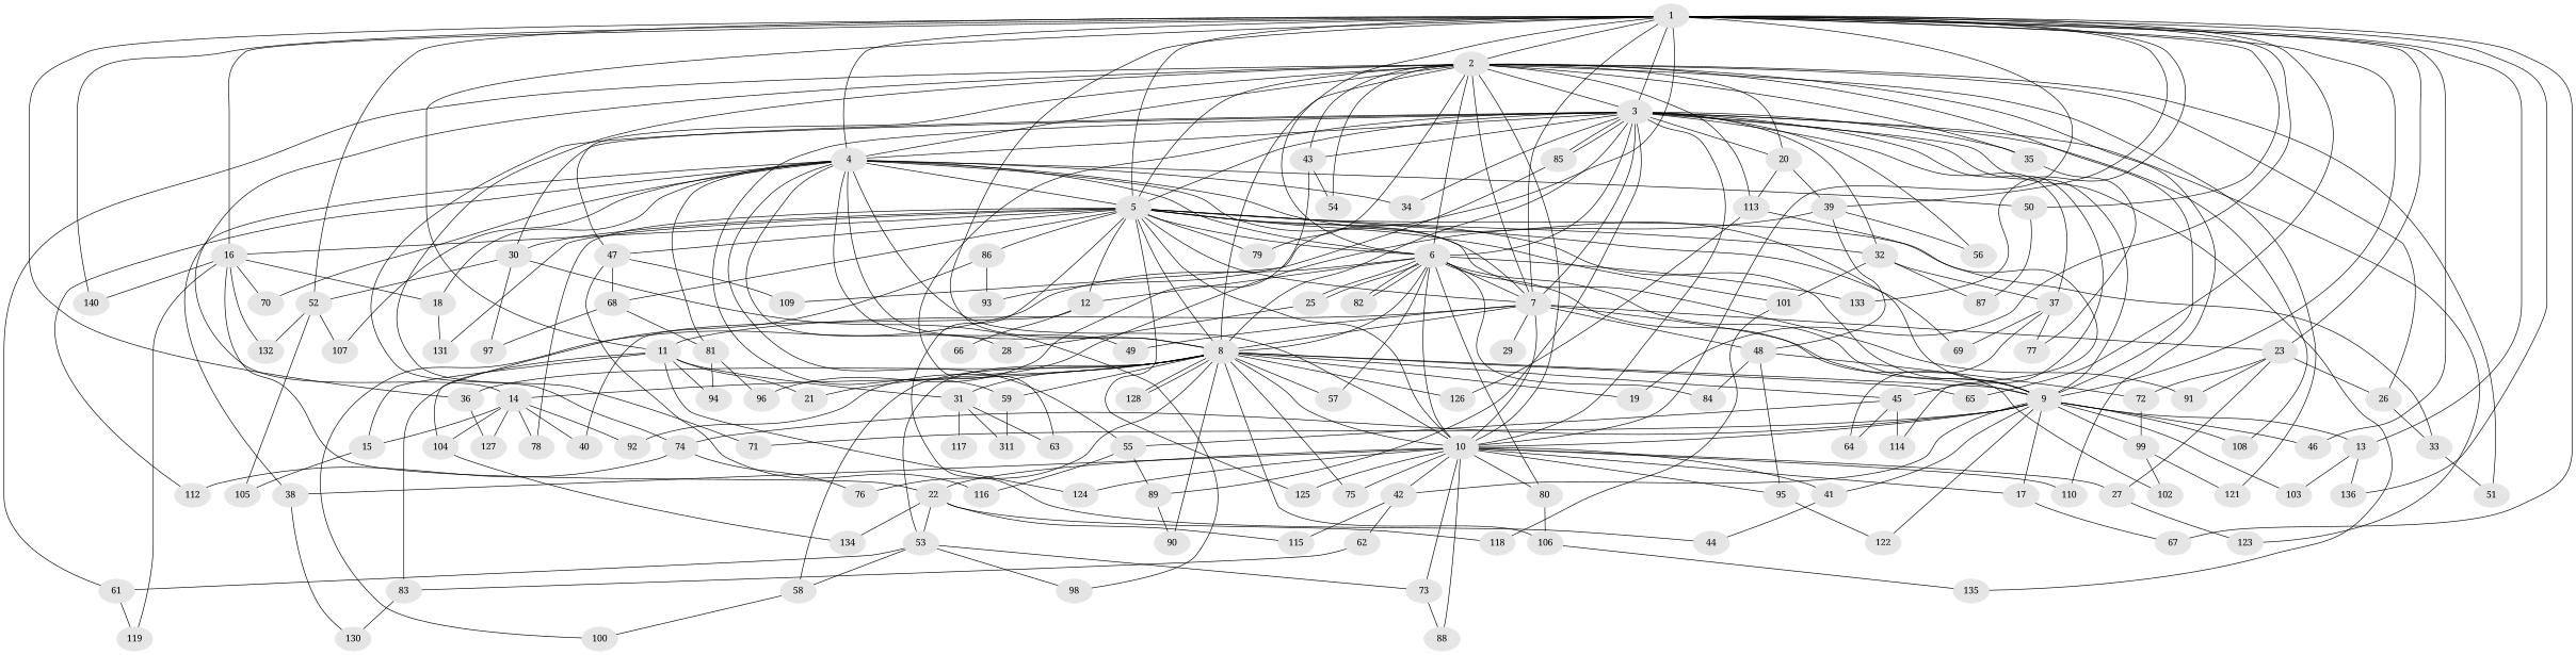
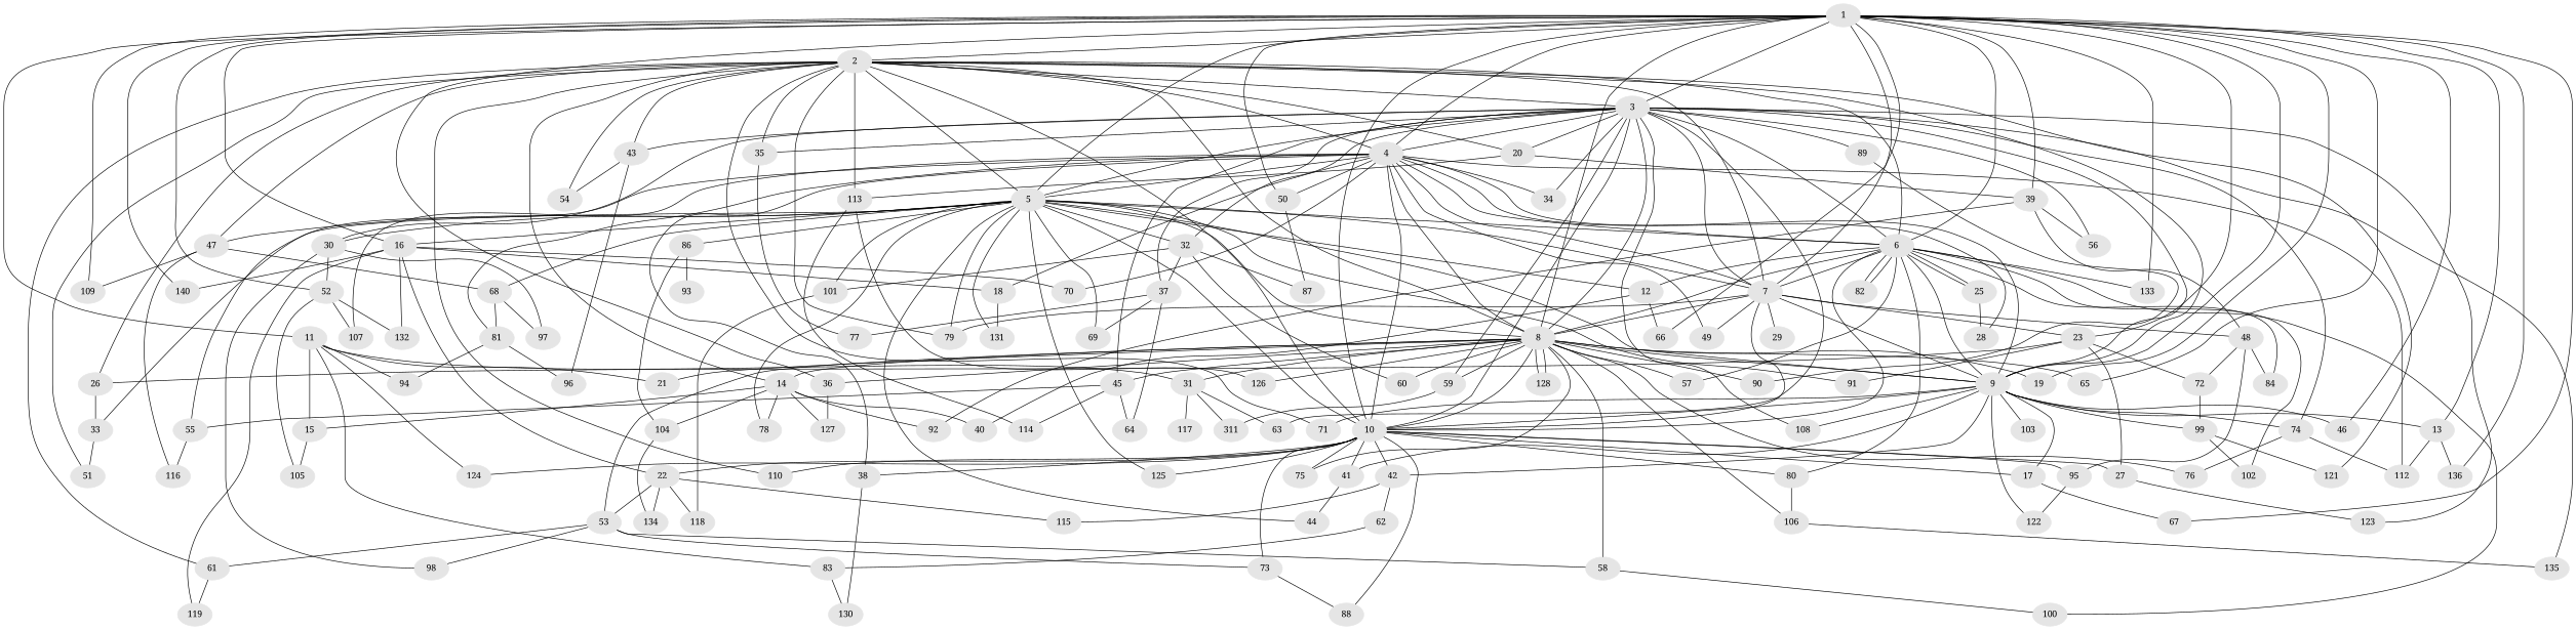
  graph {
    fontname="Noto Serif"
    node [color=gray90 fontname="Noto Serif" style=filled]
    edge [fontname="Noto Serif"]
    1
    2
    3
    4
    5
    6
    7
    8
    9
    10
    11
    13
    16
    19
    23
    36
    39
    46
    50
    52
    65
    66
    67
    109
    n25 [label=140]
    133
    136
    14
    20
    26
    35
    43
    47
    51
    54
    61
    71
    79
    110
    113
    121
    30
    32
    34
    37
    45
    56
    59
    63
    74
-   85
    89
    108
    123
    135
    18
    28
    38
    49
    55
    70
    81
    107
    112
    12
    33
    44
    68
    69
    78
    86
    91
    101
    125
    131
    25
    57
    80
    82
    84
    100
    102
    29
    48
    21
    31
    53
    58
+   60
    75
    76
    90
    106
    126
    128
    17
    41
    42
    99
    103
    122
    22
    27
    73
    88
    95
    124
    15
    83
    94
    119
    132
    72
    127
    92
    87
    105
    40
    104
    77
    96
    116
    114
    97
    98
    64
    n127 [label=311]
    93
    130
    118
    117
    115
    62
    134
    1 -- 2
    1 -- 3
    1 -- 4
    1 -- 5
    1 -- 6
    1 -- 7
    1 -- 8
    1 -- 9
    1 -- 10
    1 -- 11
    1 -- 13
    1 -- 16
    1 -- 19
    1 -- 23
    1 -- 36
    1 -- 39
    1 -- 46
    1 -- 50
    1 -- 52
    1 -- 65
+   1 -- 66
    1 -- 67
    1 -- 109
    1 -- n25
    1 -- 133
    1 -- 136
    2 -- 3
    2 -- 4
    2 -- 5
    2 -- 6
    2 -- 7
    2 -- 8
    2 -- 9
    2 -- 10
    2 -- 14
    2 -- 20
    2 -- 26
    2 -- 35
    2 -- 43
    2 -- 47
    2 -- 51
    2 -- 54
    2 -- 61
    2 -- 71
    2 -- 79
    2 -- 110
    2 -- 113
    2 -- 121
    3 -- 4
    3 -- 5
    3 -- 6
    3 -- 7
    3 -- 8
    3 -- 9
    3 -- 10
    3 -- 20
    3 -- 35
    3 -- 43
    3 -- 30
    3 -- 32
    3 -- 34
    3 -- 37
    3 -- 45
    3 -- 56
    3 -- 59
    3 -- 63
    3 -- 74
-   3 -- 85
-   3 -- 85
    3 -- 89
    3 -- 108
    3 -- 123
    3 -- 135
    4 -- 5
    4 -- 6
    4 -- 7
    4 -- 8
    4 -- 9
    4 -- 10
    4 -- 50
    4 -- 34
    4 -- 18
    4 -- 28
    4 -- 38
    4 -- 49
    4 -- 55
    4 -- 70
    4 -- 81
    4 -- 107
    4 -- 112
    5 -- 6
    5 -- 7
    5 -- 8
    5 -- 9
    5 -- 10
    5 -- 16
    5 -- 47
    5 -- 79
    5 -- 30
    5 -- 32
    5 -- 12
    5 -- 33
    5 -- 44
    5 -- 68
    5 -- 69
    5 -- 78
    5 -- 86
    5 -- 91
    5 -- 101
    5 -- 125
    5 -- 131
    6 -- 7
    6 -- 8
    6 -- 9
    6 -- 10
    6 -- 133
    6 -- 12
    6 -- 25
    6 -- 25
    6 -- 57
    6 -- 80
    6 -- 82
    6 -- 82
    6 -- 84
    6 -- 100
    6 -- 102
    7 -- 8
    7 -- 9
    7 -- 10
-   7 -- 11
+   7 -- 79
    7 -- 23
    7 -- 49
    7 -- 29
    7 -- 48
    8 -- 9
    8 -- 10
    8 -- 19
    8 -- 36
    8 -- 65
    8 -- 14
    8 -- 45
    8 -- 59
    8 -- 57
    8 -- 21
    8 -- 31
    8 -- 53
    8 -- 58
+   8 -- 60
    8 -- 75
    8 -- 76
    8 -- 90
    8 -- 106
    8 -- 126
    8 -- 128
    8 -- 128
    9 -- 10
    9 -- 13
    9 -- 46
    9 -- 71
    9 -- 74
    9 -- 108
    9 -- 17
    9 -- 41
    9 -- 42
    9 -- 99
    9 -- 103
    9 -- 122
    10 -- 110
    10 -- 38
    10 -- 125
    10 -- 80
    10 -- 75
    10 -- 17
    10 -- 41
    10 -- 42
    10 -- 22
    10 -- 27
    10 -- 73
    10 -- 88
    10 -- 95
    10 -- 124
    11 -- 21
    11 -- 31
    11 -- 124
    11 -- 15
    11 -- 83
    11 -- 94
    13 -- 136
-   13 -- 103
+   13 -- 112
    16 -- n25
    16 -- 18
    16 -- 70
    16 -- 22
    16 -- 119
    16 -- 132
    23 -- 26
    23 -- 91
    23 -- 27
    23 -- 72
    36 -- 127
    39 -- 56
    39 -- 48
    39 -- 92
    50 -- 87
    52 -- 107
    52 -- 132
    52 -- 105
    14 -- 78
    14 -- 15
    14 -- 127
    14 -- 92
    14 -- 40
    14 -- 104
    20 -- 39
    20 -- 113
    26 -- 33
    35 -- 77
    43 -- 54
    43 -- 96
    47 -- 109
    47 -- 68
    47 -- 116
    61 -- 119
    113 -- 126
    113 -- 114
    30 -- 52
    30 -- 97
    30 -- 98
    32 -- 37
    32 -- 101
+   32 -- 60
    32 -- 87
    37 -- 69
    37 -- 77
    37 -- 64
    45 -- 55
    45 -- 114
    45 -- 64
    59 -- n127
    74 -- 112
    74 -- 76
-   85 -- 93
    89 -- 90
    18 -- 131
    38 -- 130
-   55 -- 89
    55 -- 116
    81 -- 94
    81 -- 96
    12 -- 66
    12 -- 40
    33 -- 51
    68 -- 81
    68 -- 97
    86 -- 104
    86 -- 93
    101 -- 118
    25 -- 28
    80 -- 106
    48 -- 84
    48 -- 95
    48 -- 72
    31 -- 63
    31 -- n127
    31 -- 117
    53 -- 61
    53 -- 58
    53 -- 73
    53 -- 98
    58 -- 100
    106 -- 135
    17 -- 67
    41 -- 44
    42 -- 115
    42 -- 62
    99 -- 121
    99 -- 102
    22 -- 53
    22 -- 118
    22 -- 115
    22 -- 134
    27 -- 123
    73 -- 88
    95 -- 122
    15 -- 105
    83 -- 130
    72 -- 99
    104 -- 134
    62 -- 83
  }
